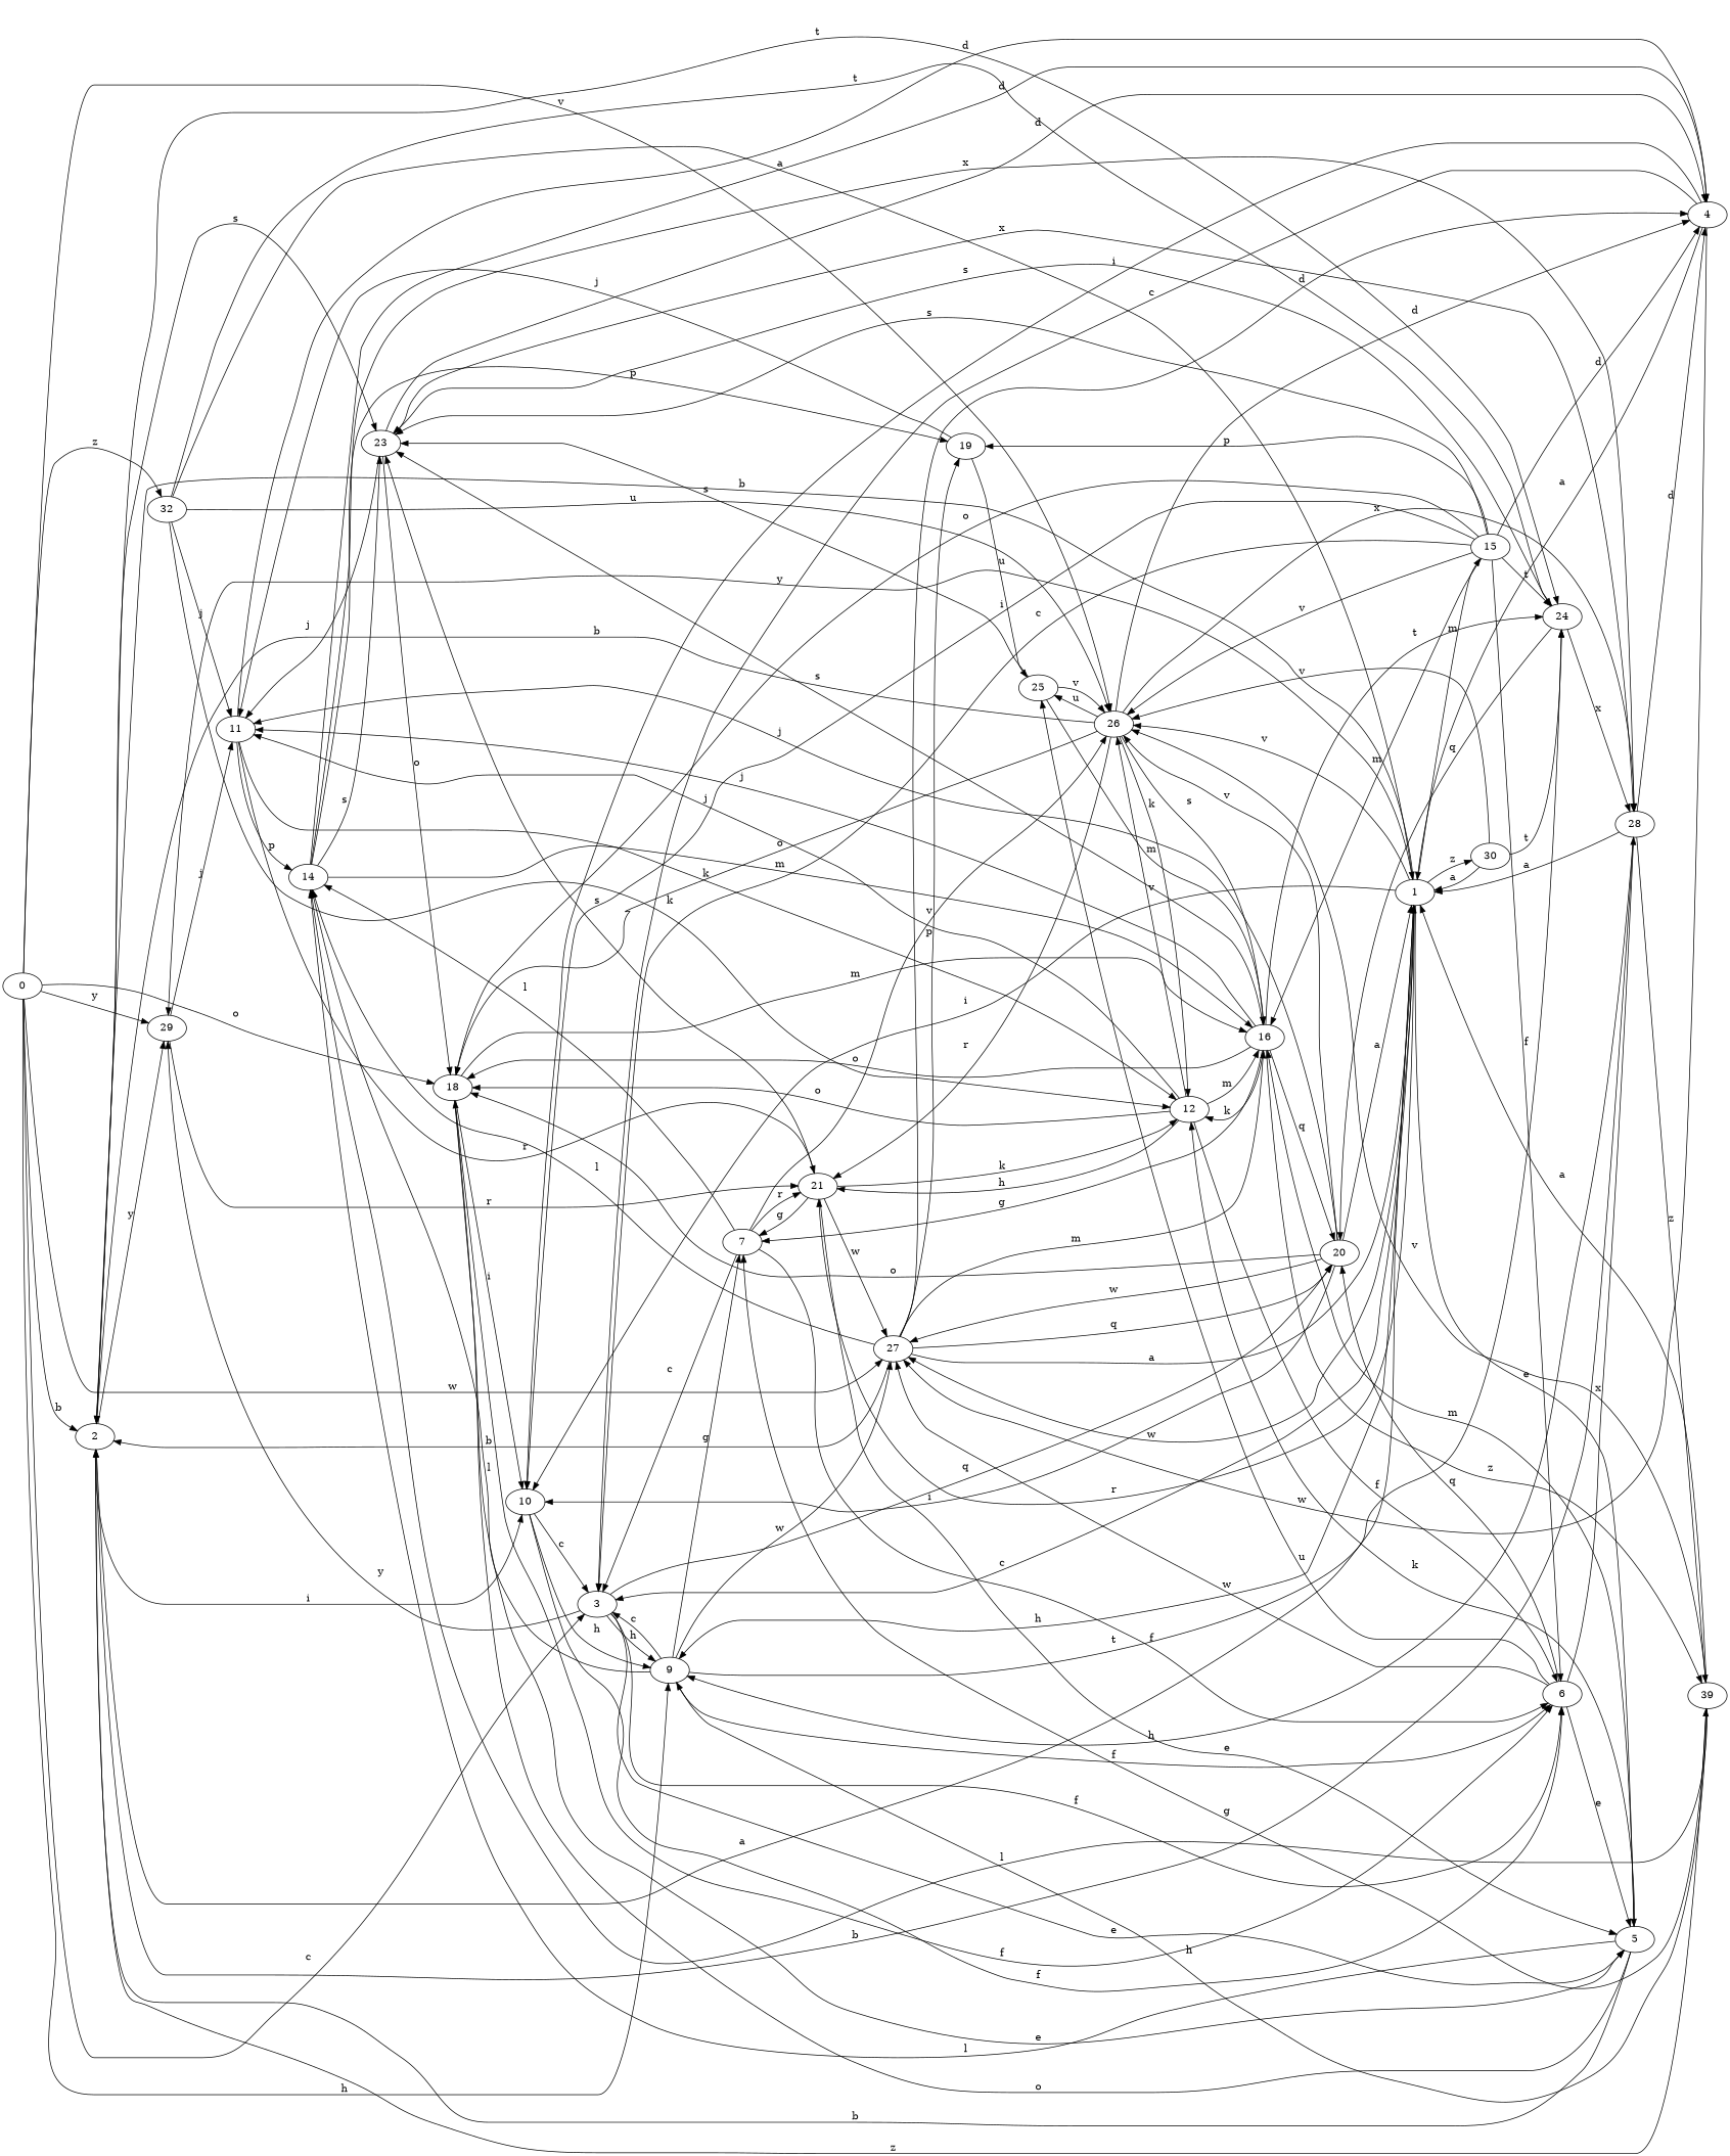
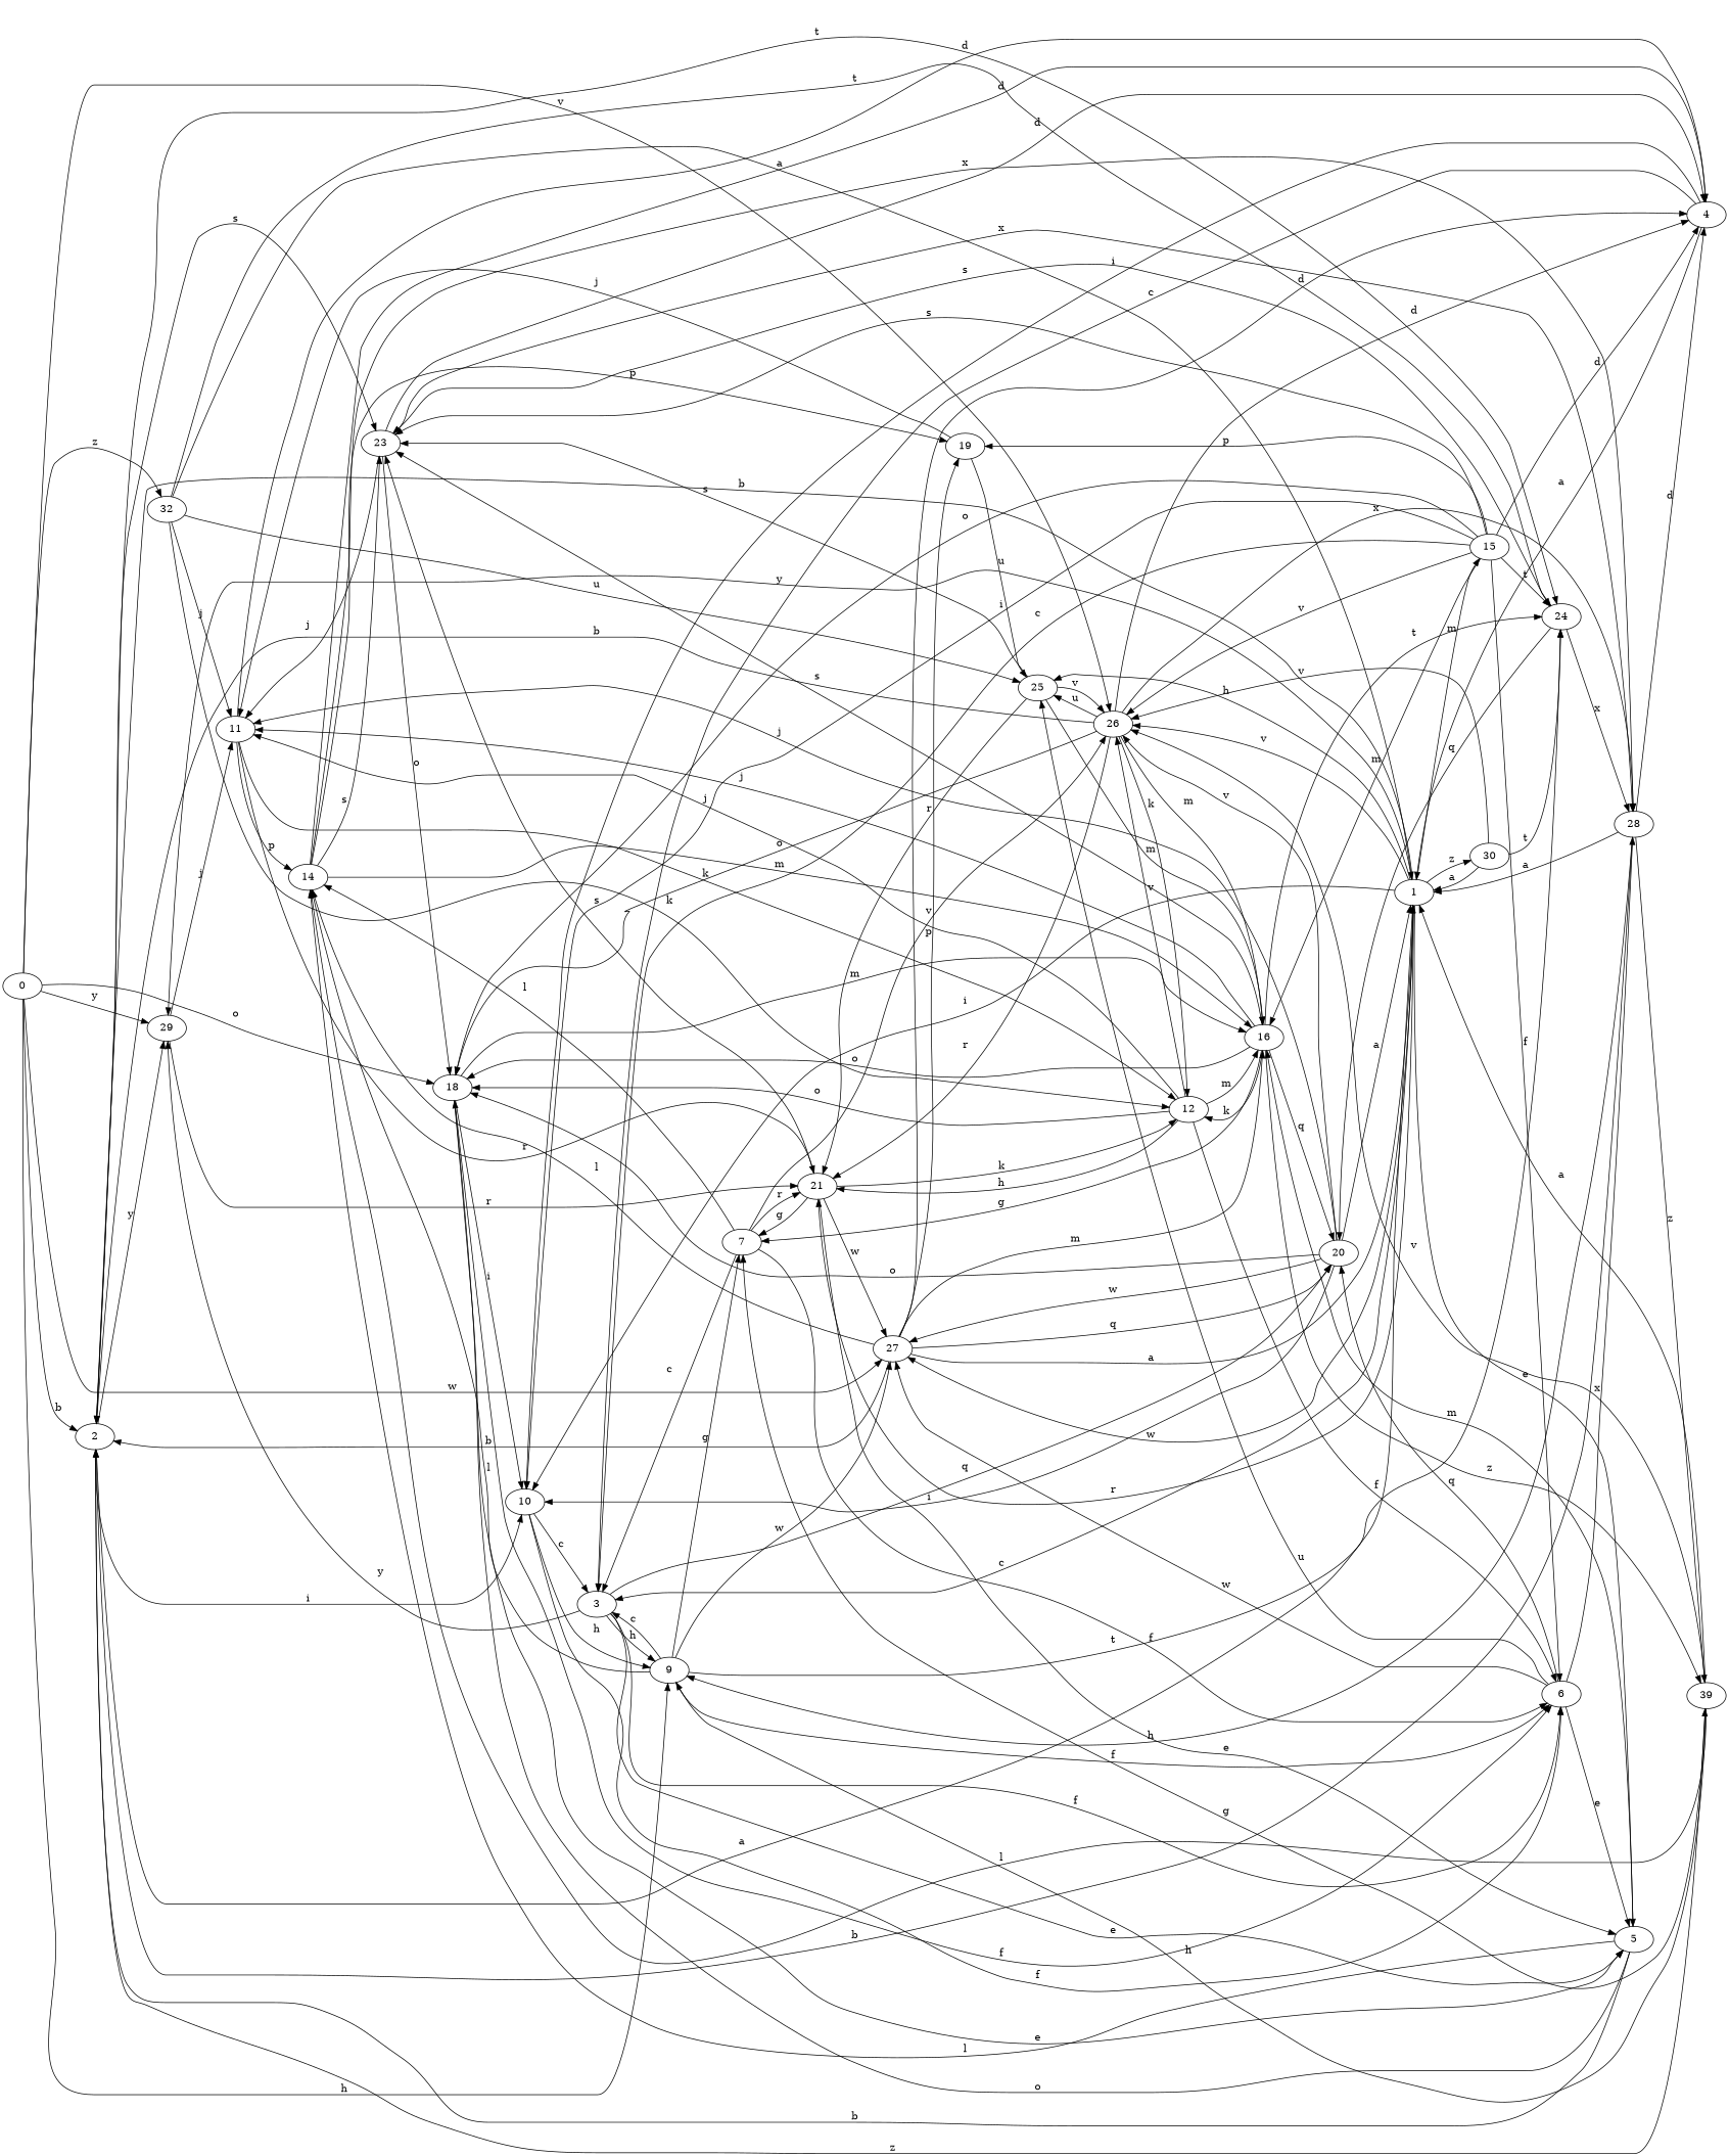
  strict digraph {
    rankdir=LR
    0
    2
    3
    9
    18
    26
    27
    29
    32
    23
    1
    10
    24
    n14 [label=39]
    5
    6
    20
    14
    7
    16
    4
    28
    11
    21
    12
    25
    19
    15
    n29 [label=30]
    0 -> 2 [label=b]
-   0 -> 3 [label=c]
    0 -> 9 [label=h]
    0 -> 18 [label=o]
    0 -> 26 [label=v]
    0 -> 27 [label=w]
    0 -> 29 [label=y]
    0 -> 32 [label=z]
    2 -> 29 [label=y]
    2 -> 23 [label=s]
    2 -> 1 [label=a]
    2 -> 10 [label=i]
    2 -> 24 [label=t]
    2 -> n14 [label=z]
    3 -> 9 [label=h]
    3 -> 29 [label=y]
    3 -> 5 [label=e]
    3 -> 6 [label=f]
    3 -> 20 [label=q]
    9 -> 3 [label=c]
    9 -> 27 [label=w]
    9 -> 24 [label=t]
    9 -> 6 [label=f]
    9 -> 14 [label=l]
    9 -> 7 [label=g]
    18 -> 10 [label=i]
    18 -> 5 [label=e]
    18 -> 6 [label=f]
    18 -> 16 [label=m]
    26 -> 2 [label=b]
    26 -> 18 [label=o]
-   26 -> 16 [label=s]
+   26 -> 16 [label=m]
    26 -> 4 [label=d]
    26 -> 28 [label=x]
    26 -> 21 [label=r]
    26 -> 12 [label=k]
    26 -> 25 [label=u]
    27 -> 2 [label=b]
    27 -> 1 [label=a]
    27 -> 20 [label=q]
    27 -> 14 [label=l]
    27 -> 16 [label=m]
    27 -> 4 [label=d]
    27 -> 19 [label=p]
    29 -> 11 [label=j]
    29 -> 21 [label=r]
    32 -> 1 [label=a]
    32 -> 24 [label=t]
    32 -> 11 [label=j]
    32 -> 12 [label=k]
-   32 -> 26 [label=u]
+   32 -> 25 [label=u]
    23 -> 18 [label=o]
    23 -> 4 [label=d]
    23 -> 28 [label=x]
    23 -> 11 [label=j]
    1 -> 2 [label=b]
    1 -> 3 [label=c]
-   1 -> 9 [label=h]
+   1 -> 25 [label=h]
    1 -> 26 [label=v]
    1 -> 27 [label=w]
    1 -> 29 [label=y]
    1 -> 10 [label=i]
    1 -> 5 [label=e]
    1 -> 21 [label=r]
    1 -> 15 [label=m]
    1 -> n29 [label=z]
    10 -> 3 [label=c]
    10 -> 9 [label=h]
    10 -> 6 [label=f]
    24 -> 23 [label=s]
    24 -> 20 [label=q]
    24 -> 28 [label=x]
    n14 -> 9 [label=h]
    n14 -> 26 [label=v]
    n14 -> 1 [label=a]
    n14 -> 14 [label=l]
    n14 -> 7 [label=g]
    5 -> 2 [label=b]
    5 -> 18 [label=o]
    5 -> 14 [label=l]
    5 -> 16 [label=m]
-   5 -> 12 [label=k]
    6 -> 27 [label=w]
    6 -> 5 [label=e]
    6 -> 20 [label=q]
    6 -> 28 [label=x]
    6 -> 25 [label=u]
    20 -> 18 [label=o]
    20 -> 26 [label=v]
    20 -> 27 [label=w]
    20 -> 1 [label=a]
    20 -> 10 [label=i]
    20 -> 11 [label=j]
    14 -> 23 [label=s]
    14 -> 16 [label=m]
    14 -> 4 [label=d]
    14 -> 28 [label=x]
    14 -> 19 [label=p]
    7 -> 3 [label=c]
    7 -> 26 [label=v]
    7 -> 6 [label=f]
    7 -> 14 [label=l]
    7 -> 21 [label=r]
    16 -> 18 [label=o]
    16 -> 23 [label=s]
    16 -> 24 [label=t]
    16 -> n14 [label=z]
    16 -> 20 [label=q]
    16 -> 7 [label=g]
    16 -> 11 [label=j]
    16 -> 12 [label=k]
    4 -> 3 [label=c]
-   4 -> 27 [label=w]
    4 -> 1 [label=a]
    4 -> 10 [label=i]
    28 -> 2 [label=b]
    28 -> 9 [label=h]
    28 -> 1 [label=a]
    28 -> n14 [label=z]
    28 -> 4 [label=d]
    11 -> 14 [label=p]
    11 -> 4 [label=d]
    11 -> 21 [label=r]
    11 -> 12 [label=k]
    21 -> 27 [label=w]
    21 -> 23 [label=s]
    21 -> 5 [label=e]
    21 -> 7 [label=g]
    21 -> 12 [label=k]
    12 -> 18 [label=o]
    12 -> 26 [label=v]
    12 -> 6 [label=f]
    12 -> 16 [label=m]
    12 -> 11 [label=j]
    12 -> 21 [label=h]
    25 -> 26 [label=v]
    25 -> 23 [label=s]
    25 -> 16 [label=m]
+   25 -> 21 [label=r]
    19 -> 11 [label=j]
    19 -> 25 [label=u]
    15 -> 3 [label=c]
    15 -> 18 [label=o]
    15 -> 26 [label=v]
    15 -> 23 [label=s]
    15 -> 10 [label=i]
    15 -> 24 [label=t]
    15 -> 6 [label=f]
    15 -> 16 [label=m]
    15 -> 4 [label=d]
    15 -> 19 [label=p]
    n29 -> 26 [label=v]
    n29 -> 1 [label=a]
    n29 -> 24 [label=t]
  }
